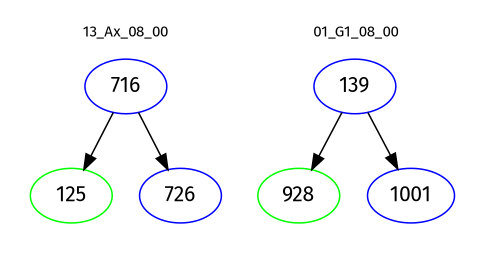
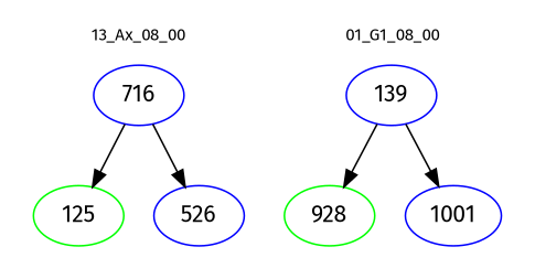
  digraph {
    fontname="Fira Sans"
    node [color=blue fontname="Fira Sans"]
    edge [color=black fontname="Fira Sans"]
    n1 [label=716]
    n2 [color=green label=125]
-   n3 [label=726]
+   n3 [label=526]
    n4 [label=139]
    n5 [color=green label=928]
    n6 [label=1001]
    subgraph cluster_1 {
      color=white
      fontsize=10
      label="13_Ax_08_00"
      n1
      n2
      n3
    }
    subgraph cluster_2 {
      color=white
      fontsize=10
      label="01_G1_08_00"
      n4
      n5
      n6
    }
    n1 -> n2
    n1 -> n3
    n4 -> n5
    n4 -> n6
  }
